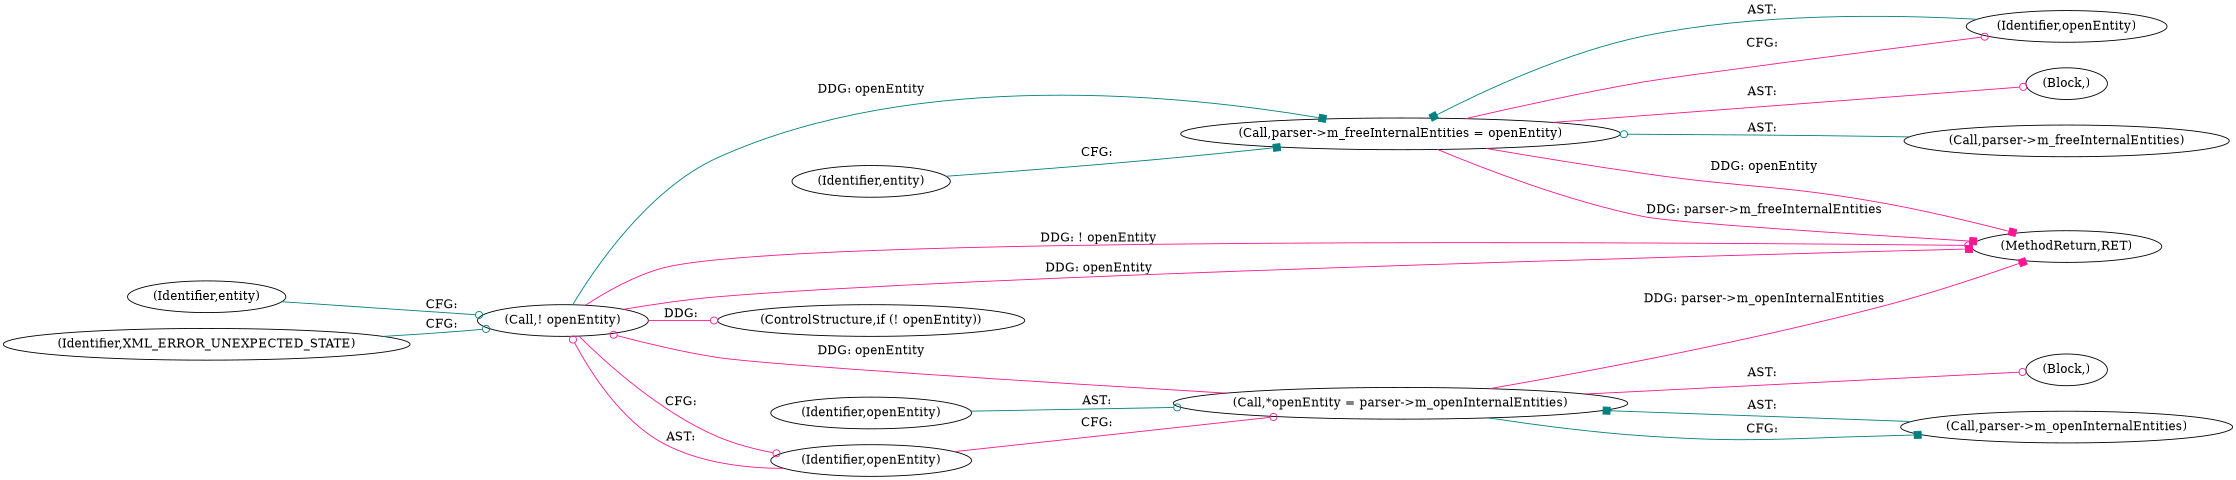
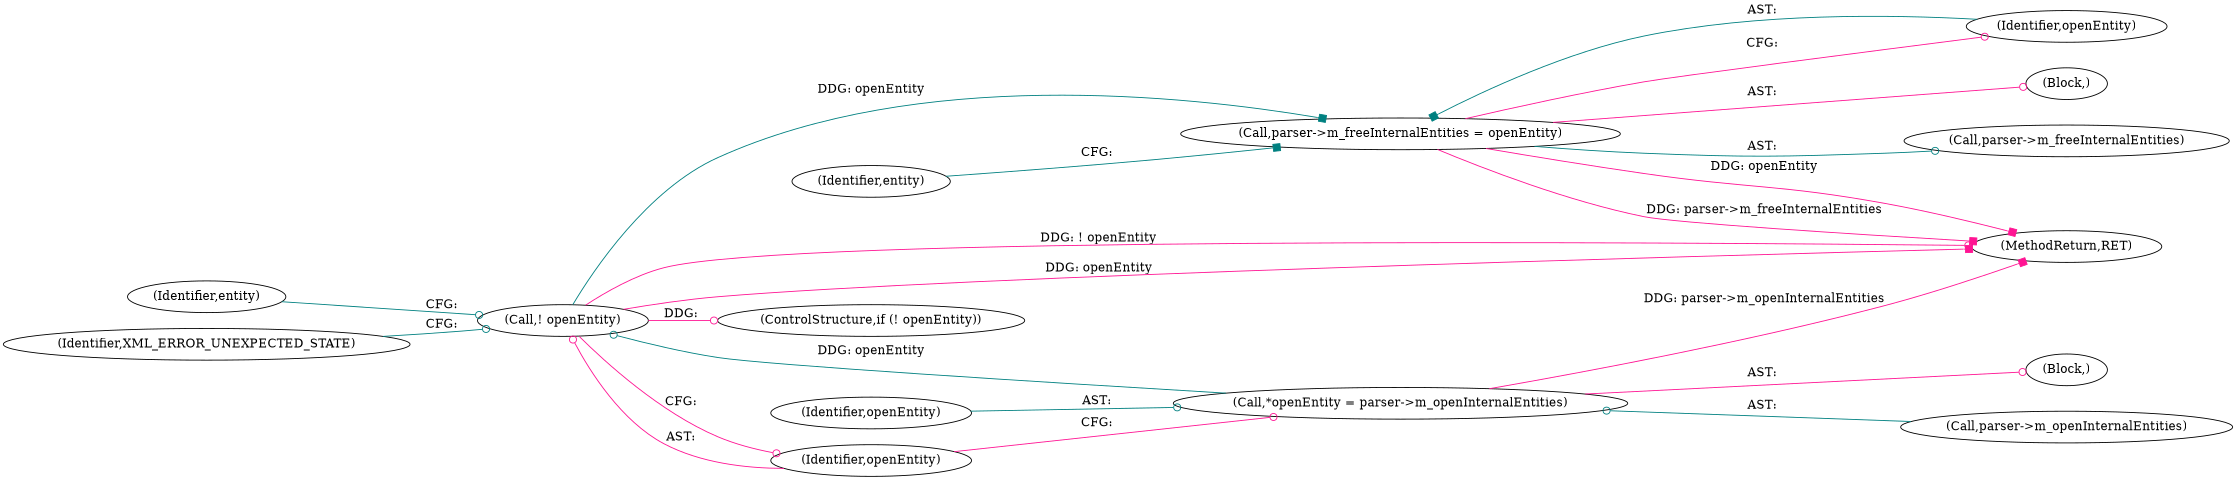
  digraph {
    rankdir=LR
    edge [arrowhead=odot color=deeppink]
    n1 [label="(Call,! openEntity)"]
    n2 [label="(Call,parser->m_freeInternalEntities = openEntity)"]
    n3 [label="(Identifier,openEntity)"]
    n4 [label="(ControlStructure,if (! openEntity))"]
    n5 [label="(MethodReturn,RET)"]
    n6 [label="(Identifier,openEntity)"]
    n7 [label="(Block,)"]
    n8 [label="(Call,*openEntity = parser->m_openInternalEntities)"]
    n9 [label="(Call,parser->m_openInternalEntities)"]
    n10 [label="(Block,)"]
    n11 [label="(Identifier,openEntity)"]
    n12 [label="(Identifier,entity)"]
    n13 [label="(Call,parser->m_freeInternalEntities)"]
    n14 [label="(Identifier,entity)"]
    n15 [label="(Identifier,XML_ERROR_UNEXPECTED_STATE)"]
    n1 -> n2 [arrowhead=box color=teal label="DDG: openEntity"]
    n1 -> n3 [label="CFG: "]
    n1 -> n4 [label="DDG: "]
    n1 -> n5 [label="DDG: ! openEntity"]
    n1 -> n5 [arrowhead=box label="DDG: openEntity"]
    n2 -> n5 [arrowhead=box label="DDG: parser->m_freeInternalEntities"]
    n2 -> n5 [arrowhead=box label="DDG: openEntity"]
    n2 -> n6 [label="CFG: "]
    n2 -> n7 [label="AST: "]
    n3 -> n1 [label="AST: "]
    n3 -> n8 [label="CFG: "]
    n6 -> n2 [arrowhead=box color=teal label="AST: "]
-   n8 -> n1 [label="DDG: openEntity"]
+   n8 -> n1 [color=teal label="DDG: openEntity"]
    n8 -> n5 [arrowhead=box label="DDG: parser->m_openInternalEntities"]
-   n8 -> n9 [arrowhead=box color=teal label="CFG: "]
    n8 -> n10 [label="AST: "]
-   n9 -> n8 [arrowhead=box color=teal label="AST: "]
+   n9 -> n8 [color=teal label="AST: "]
    n11 -> n8 [color=teal label="AST: "]
    n12 -> n1 [color=teal label="CFG: "]
-   n13 -> n2 [color=teal label="AST: "]
+   n2 -> n13 [color=teal label="AST: "]
    n14 -> n2 [arrowhead=box color=teal label="CFG: "]
    n15 -> n1 [color=teal label="CFG: "]
  }
